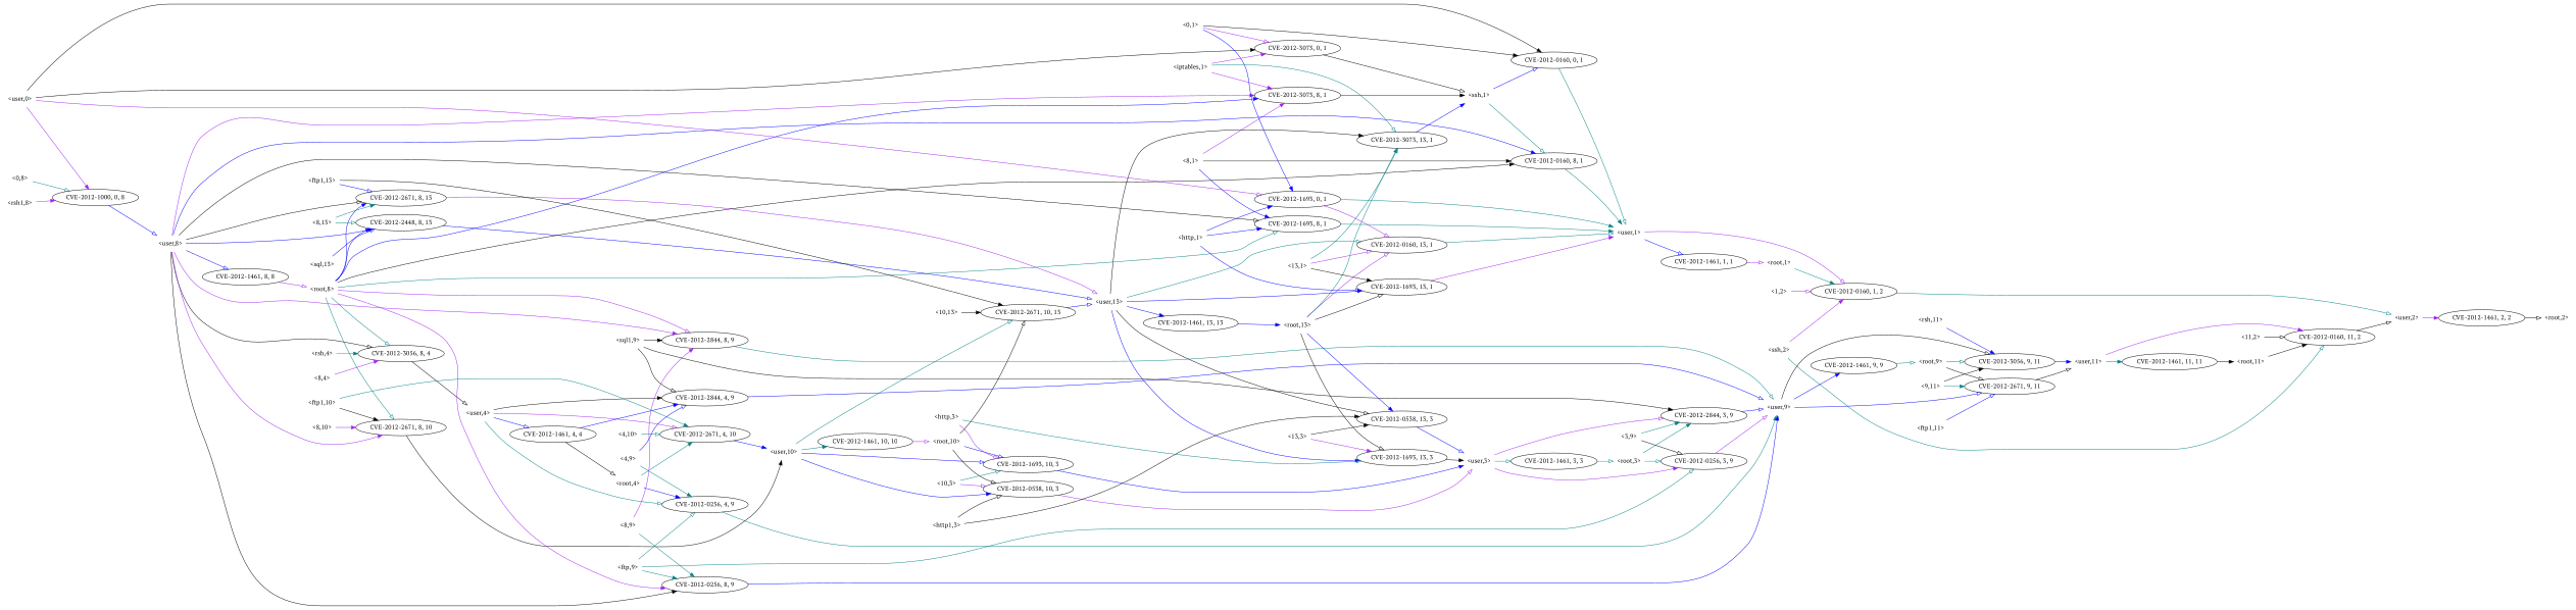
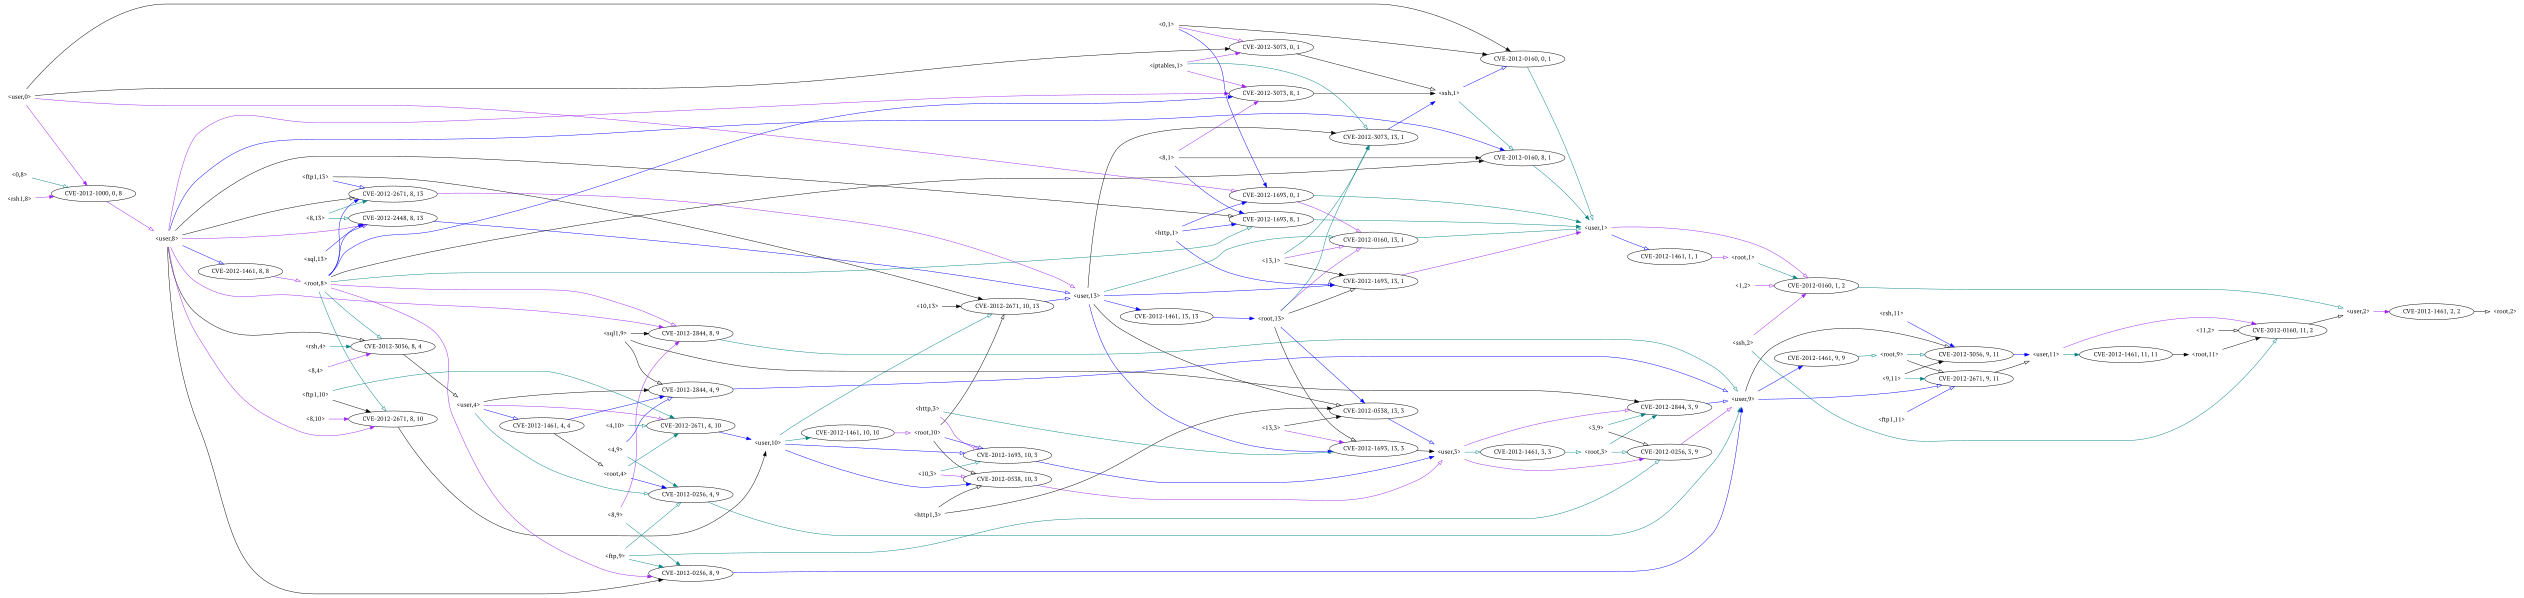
  strict digraph {
    fontname="PT Serif"
    rankdir=LR
    node [fontname="PT Serif" shape=plaintext]
    edge [arrowhead=normal color=teal fontname="PT Serif"]
    "<8,1>" [height=0.5 width=0.75]
    n2 [height=0.5 label=<CVE-2012-3073, 8, 1> width=2.4499 shape=""]
    n3 [height=0.5 label=<CVE-2012-0160, 8, 1> width=2.4499 shape=""]
    n4 [height=0.5 label=<CVE-2012-1693, 8, 1> width=2.4499 shape=""]
    "<ssh,1>" [height=0.5 width=0.84028]
    "<user,1>" [height=0.5 width=0.91667]
    n7 [height=0.5 label=<CVE-2012-0160, 0, 1> width=2.4499 shape=""]
    n8 [height=0.5 label=<CVE-2012-0160, 1, 2> width=2.4499 shape=""]
    n9 [height=0.5 label=<CVE-2012-1461, 1, 1> width=2.4499 shape=""]
    n10 [height=0.5 label=<CVE-2012-0160, 13, 1> width=2.5686 shape=""]
    "<user,2>" [height=0.5 width=0.91667]
    "<root,1>" [height=0.5 width=0.89583]
    "<rsh,4>" [height=0.5 width=0.81944]
    n14 [height=0.5 label=<CVE-2012-3056, 8, 4> width=2.4499 shape=""]
    "<user,4>" [height=0.5 width=0.91667]
    n16 [height=0.5 label=<CVE-2012-2671, 4, 10> width=2.5686 shape=""]
    n17 [height=0.5 label=<CVE-2012-2844, 4, 9> width=2.4499 shape=""]
    n18 [height=0.5 label=<CVE-2012-0256, 4, 9> width=2.4499 shape=""]
    n19 [height=0.5 label=<CVE-2012-1461, 4, 4> width=2.4499 shape=""]
    "<user,10>" [height=0.5 width=1.0069]
    "<user,9>" [height=0.5 width=0.91667]
    "<root,4>" [height=0.5 width=0.89583]
    n23 [height=0.5 label=<CVE-2012-0256, 3, 9> width=2.4499 shape=""]
    n24 [height=0.5 label=<CVE-2012-3056, 9, 11> width=2.5686 shape=""]
    n25 [height=0.5 label=<CVE-2012-1461, 9, 9> width=2.4499 shape=""]
    n26 [height=0.5 label=<CVE-2012-2671, 9, 11> width=2.5686 shape=""]
    "<user,11>" [height=0.5 width=1.0069]
    "<root,9>" [height=0.5 width=0.89583]
    n29 [height=0.5 label=<CVE-2012-0160, 11, 2> width=2.5686 shape=""]
    n30 [height=0.5 label=<CVE-2012-1461, 11, 11> width=2.7013 shape=""]
    n31 [height=0.5 label=<CVE-2012-1461, 2, 2> width=2.4499 shape=""]
    n32 [height=0.5 label=<CVE-2012-1461, 3, 3> width=2.4499 shape=""]
    "<root,3>" [height=0.5 width=0.89583]
    n34 [height=0.5 label=<CVE-2012-2844, 3, 9> width=2.4499 shape=""]
    n35 [height=0.5 label=<CVE-2012-2671, 8, 10> width=2.5686 shape=""]
    n36 [height=0.5 label=<CVE-2012-2671, 10, 13> width=2.7013 shape=""]
    n37 [height=0.5 label=<CVE-2012-1693, 10, 3> width=2.5686 shape=""]
    n38 [height=0.5 label=<CVE-2012-1461, 10, 10> width=2.7013 shape=""]
    n39 [height=0.5 label=<CVE-2012-0538, 10, 3> width=2.5686 shape=""]
    "<user,13>" [height=0.5 width=1.0069]
    "<user,3>" [height=0.5 width=0.91667]
    "<root,10>" [height=0.5 width=1]
    n43 [height=0.5 label=<CVE-2012-0538, 13, 3> width=2.5686 shape=""]
    n44 [height=0.5 label=<CVE-2012-1693, 13, 3> width=2.5686 shape=""]
    n45 [height=0.5 label=<CVE-2012-3073, 13, 1> width=2.5686 shape=""]
    n46 [height=0.5 label=<CVE-2012-1693, 13, 1> width=2.5686 shape=""]
    n47 [height=0.5 label=<CVE-2012-1461, 13, 13> width=2.7013 shape=""]
    n48 [height=0.5 label=<CVE-2012-1000, 0, 8> width=2.4499 shape=""]
    "<user,8>" [height=0.5 width=0.91667]
    n50 [height=0.5 label=<CVE-2012-0256, 8, 9> width=2.4499 shape=""]
    n51 [height=0.5 label=<CVE-2012-2844, 8, 9> width=2.4499 shape=""]
    n52 [height=0.5 label=<CVE-2012-2448, 8, 13> width=2.5686 shape=""]
    n53 [height=0.5 label=<CVE-2012-2671, 8, 13> width=2.5686 shape=""]
    n54 [height=0.5 label=<CVE-2012-1461, 8, 8> width=2.4499 shape=""]
    "<root,8>" [height=0.5 width=0.89583]
    "<root,11>" [height=0.5 width=1]
    "<8,13>" [height=0.5 width=0.78472]
    "<root,13>" [height=0.5 width=1]
    "<root,2>" [height=0.5 width=0.89583]
    "<http1,3>" [height=0.5 width=0.97917]
    "<4,10>" [height=0.5 width=0.78472]
    "<13,1>" [height=0.5 width=0.78472]
    "<user,0>" [height=0.5 width=0.91667]
    n64 [height=0.5 label=<CVE-2012-3073, 0, 1> width=2.4499 shape=""]
    n65 [height=0.5 label=<CVE-2012-1693, 0, 1> width=2.4499 shape=""]
    "<rsh,11>" [height=0.5 width=0.92361]
    "<10,3>" [height=0.5 width=0.78472]
    "<9,11>" [height=0.5 width=0.78472]
    "<0,1>" [height=0.5 width=0.75]
    "<http,1>" [height=0.5 width=0.89583]
    "<8,9>" [height=0.5 width=0.75]
    "<iptables,1>" [height=0.5 width=1.1944]
    "<0,8>" [height=0.5 width=0.75]
    "<ftp1,10>" [height=0.5 width=1]
    "<13,3>" [height=0.5 width=0.78472]
    "<4,9>" [height=0.5 width=0.75]
    "<8,10>" [height=0.5 width=0.78472]
    "<ftp1,11>" [height=0.5 width=1]
    "<ftp1,13>" [height=0.5 width=1]
    "<ftp,9>" [height=0.5 width=0.8125]
    "<3,9>" [height=0.5 width=0.75]
    "<11,2>" [height=0.5 width=0.78472]
    "<8,4>" [height=0.5 width=0.75]
    "<ssh,2>" [height=0.5 width=0.84028]
    "<http,3>" [height=0.5 width=0.89583]
    "<10,13>" [height=0.5 width=0.88889]
    "<sql,13>" [height=0.5 width=0.91667]
    "<1,2>" [height=0.5 width=0.75]
    "<rsh1,8>" [height=0.5 width=0.92361]
    "<sql1,9>" [height=0.5 width=0.91667]
    "<8,1>" -> n2 [color=purple]
    "<8,1>" -> n3 [color=black]
    "<8,1>" -> n4 [color=blue]
    n2 -> "<ssh,1>" [color=black]
    n3 -> "<user,1>"
    n4 -> "<user,1>"
    "<ssh,1>" -> n3 [arrowhead=onormal]
    "<ssh,1>" -> n7 [arrowhead=onormal color=blue]
    "<user,1>" -> n8 [arrowhead=onormal color=purple]
    "<user,1>" -> n9 [arrowhead=onormal color=blue]
    n7 -> "<user,1>" [arrowhead=onormal]
    n8 -> "<user,2>" [arrowhead=onormal]
    n9 -> "<root,1>" [arrowhead=onormal color=purple]
    n10 -> "<user,1>" [arrowhead=onormal]
    "<user,2>" -> n31 [color=purple]
    "<root,1>" -> n8
    "<rsh,4>" -> n14
    n14 -> "<user,4>" [arrowhead=onormal color=black]
    "<user,4>" -> n16 [arrowhead=onormal color=purple]
    "<user,4>" -> n17 [color=black]
    "<user,4>" -> n18 [arrowhead=onormal]
    "<user,4>" -> n19 [arrowhead=onormal color=blue]
    n16 -> "<user,10>" [color=blue]
    n17 -> "<user,9>" [arrowhead=onormal color=blue]
    n18 -> "<user,9>"
    n19 -> n17 [color=blue]
    n19 -> "<root,4>" [arrowhead=onormal color=black]
    "<user,10>" -> n36 [arrowhead=onormal]
    "<user,10>" -> n37 [arrowhead=onormal color=blue]
    "<user,10>" -> n38
    "<user,10>" -> n39 [color=blue]
    "<user,9>" -> n24 [arrowhead=onormal color=black]
    "<user,9>" -> n25 [color=blue]
    "<user,9>" -> n26 [arrowhead=onormal color=blue]
    "<root,4>" -> n16
    "<root,4>" -> n18 [color=blue]
    n23 -> "<user,9>" [arrowhead=onormal color=purple]
    n24 -> "<user,11>" [color=blue]
    n25 -> "<root,9>" [arrowhead=onormal]
    n26 -> "<user,11>" [arrowhead=onormal color=black]
    "<user,11>" -> n29 [color=purple]
    "<user,11>" -> n30
    "<root,9>" -> n24 [arrowhead=onormal]
    "<root,9>" -> n26 [arrowhead=onormal color=black]
    n29 -> "<user,2>" [arrowhead=onormal color=black]
    n30 -> "<root,11>" [color=black]
    n31 -> "<root,2>" [arrowhead=onormal color=black]
    n32 -> "<root,3>" [arrowhead=onormal]
    "<root,3>" -> n23 [arrowhead=onormal]
    "<root,3>" -> n34
    n34 -> "<user,9>" [arrowhead=onormal color=blue]
    n35 -> "<user,10>" [color=black]
    n36 -> "<user,13>" [arrowhead=onormal color=blue]
    n37 -> "<user,3>" [color=blue]
    n38 -> "<root,10>" [arrowhead=onormal color=purple]
    n39 -> "<user,3>" [arrowhead=onormal color=purple]
    "<user,13>" -> n10 [arrowhead=onormal]
    "<user,13>" -> n43 [arrowhead=onormal color=black]
    "<user,13>" -> n44 [color=blue]
    "<user,13>" -> n45 [color=black]
    "<user,13>" -> n46 [color=blue]
    "<user,13>" -> n47 [color=blue]
    "<user,3>" -> n23 [color=purple]
    "<user,3>" -> n32 [arrowhead=onormal]
    "<user,3>" -> n34 [arrowhead=onormal color=purple]
    "<root,10>" -> n36 [arrowhead=onormal color=black]
    "<root,10>" -> n37 [arrowhead=onormal color=blue]
    "<root,10>" -> n39 [arrowhead=onormal color=black]
    n43 -> "<user,3>" [arrowhead=onormal color=blue]
    n44 -> "<user,3>" [color=black]
    n45 -> "<ssh,1>" [color=blue]
    n46 -> "<user,1>" [color=purple]
    n47 -> "<root,13>" [color=blue]
-   n48 -> "<user,8>" [arrowhead=onormal color=blue]
+   n48 -> "<user,8>" [arrowhead=onormal color=purple]
    "<user,8>" -> n2 [color=purple]
    "<user,8>" -> n3 [color=blue]
    "<user,8>" -> n4 [arrowhead=onormal color=black]
    "<user,8>" -> n14 [arrowhead=onormal color=black]
    "<user,8>" -> n35 [color=purple]
    "<user,8>" -> n50 [color=black]
    "<user,8>" -> n51 [color=purple]
-   "<user,8>" -> n52 [color=blue]
+   "<user,8>" -> n52 [color=purple]
    "<user,8>" -> n53 [arrowhead=onormal color=black]
    "<user,8>" -> n54 [arrowhead=onormal color=blue]
    n50 -> "<user,9>" [color=blue]
    n51 -> "<user,9>" [arrowhead=onormal]
    n52 -> "<user,13>" [arrowhead=onormal color=blue]
    n53 -> "<user,13>" [arrowhead=onormal color=purple]
    n54 -> "<root,8>" [arrowhead=onormal color=purple]
    "<root,8>" -> n2 [color=blue]
    "<root,8>" -> n3 [color=black]
    "<root,8>" -> n4 [arrowhead=onormal]
    "<root,8>" -> n14 [arrowhead=onormal]
    "<root,8>" -> n35 [arrowhead=onormal]
    "<root,8>" -> n50 [color=purple]
    "<root,8>" -> n51 [arrowhead=onormal color=purple]
    "<root,8>" -> n52 [color=blue]
    "<root,8>" -> n53 [color=blue]
    "<root,11>" -> n29 [color=black]
    "<8,13>" -> n52 [arrowhead=onormal]
    "<8,13>" -> n53
    "<root,13>" -> n10 [arrowhead=onormal color=purple]
    "<root,13>" -> n43 [color=blue]
    "<root,13>" -> n44 [arrowhead=onormal color=black]
    "<root,13>" -> n45
    "<root,13>" -> n46 [arrowhead=onormal color=black]
    "<http1,3>" -> n39 [arrowhead=onormal color=black]
    "<http1,3>" -> n43 [color=black]
    "<4,10>" -> n16 [arrowhead=onormal]
    "<13,1>" -> n10 [arrowhead=onormal color=purple]
    "<13,1>" -> n45 [arrowhead=onormal]
    "<13,1>" -> n46 [color=black]
    "<user,0>" -> n7 [color=black]
    "<user,0>" -> n48 [color=purple]
    "<user,0>" -> n64 [color=black]
    "<user,0>" -> n65 [arrowhead=onormal color=purple]
    n64 -> "<ssh,1>" [arrowhead=onormal color=black]
    n65 -> "<user,1>"
    n65 -> n10 [arrowhead=onormal color=purple]
    "<rsh,11>" -> n24 [color=blue]
    "<10,3>" -> n37 [arrowhead=onormal]
    "<10,3>" -> n39 [arrowhead=onormal color=purple]
    "<9,11>" -> n24 [color=black]
    "<9,11>" -> n26
    "<0,1>" -> n7 [color=black]
    "<0,1>" -> n64 [arrowhead=onormal color=purple]
    "<0,1>" -> n65 [color=blue]
    "<http,1>" -> n4 [color=blue]
    "<http,1>" -> n46 [arrowhead=onormal color=blue]
    "<http,1>" -> n65 [color=blue]
    "<8,9>" -> n50
    "<8,9>" -> n51 [color=purple]
    "<iptables,1>" -> n2 [color=purple]
    "<iptables,1>" -> n45 [arrowhead=onormal]
    "<iptables,1>" -> n64 [color=purple]
    "<0,8>" -> n48 [arrowhead=onormal]
    "<ftp1,10>" -> n16
    "<ftp1,10>" -> n35 [color=black]
    "<13,3>" -> n43 [color=black]
    "<13,3>" -> n44 [color=purple]
    "<4,9>" -> n17 [arrowhead=onormal color=blue]
    "<4,9>" -> n18
    "<8,10>" -> n35 [color=purple]
    "<ftp1,11>" -> n26 [arrowhead=onormal color=blue]
    "<ftp1,13>" -> n36 [color=black]
    "<ftp1,13>" -> n53 [arrowhead=onormal color=blue]
    "<ftp,9>" -> n18 [arrowhead=onormal]
    "<ftp,9>" -> n23 [arrowhead=onormal]
    "<ftp,9>" -> n50
    "<3,9>" -> n23 [arrowhead=onormal color=black]
    "<3,9>" -> n34
    "<11,2>" -> n29 [arrowhead=onormal color=black]
    "<8,4>" -> n14 [color=purple]
    "<ssh,2>" -> n8 [color=purple]
    "<ssh,2>" -> n29 [arrowhead=onormal]
    "<http,3>" -> n37 [arrowhead=onormal color=purple]
    "<http,3>" -> n44 [arrowhead=onormal]
    "<10,13>" -> n36 [color=black]
    "<sql,13>" -> n52 [arrowhead=onormal color=blue]
    "<1,2>" -> n8 [arrowhead=onormal color=purple]
    "<rsh1,8>" -> n48 [color=purple]
    "<sql1,9>" -> n17 [arrowhead=onormal color=black]
    "<sql1,9>" -> n34 [color=black]
    "<sql1,9>" -> n51 [color=black]
  }
